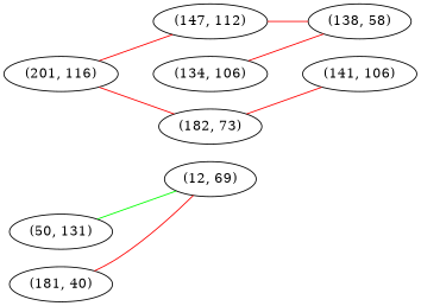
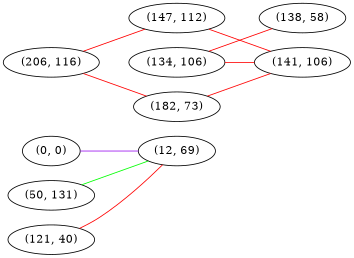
  graph {
    rankdir=LR
    edge [color=red weight=1]
+   "(0, 0)"
    "(12, 69)"
    "(50, 131)"
-   "(201, 116)"
+   "(201, 116)" [label="(206, 116)"]
    "(147, 112)"
    "(182, 73)"
    "(141, 106)"
    "(134, 106)"
    "(138, 58)"
-   "(181, 40)"
+   "(181, 40)" [label="(121, 40)"]
+   "(0, 0)" -- "(12, 69)" [color=purple weight=4]
    "(50, 131)" -- "(12, 69)" [color=green weight=2]
    "(201, 116)" -- "(147, 112)"
    "(201, 116)" -- "(182, 73)"
-   "(147, 112)" -- "(138, 58)"
+   "(147, 112)" -- "(141, 106)"
    "(182, 73)" -- "(141, 106)"
+   "(134, 106)" -- "(141, 106)"
    "(134, 106)" -- "(138, 58)"
    "(181, 40)" -- "(12, 69)"
  }
